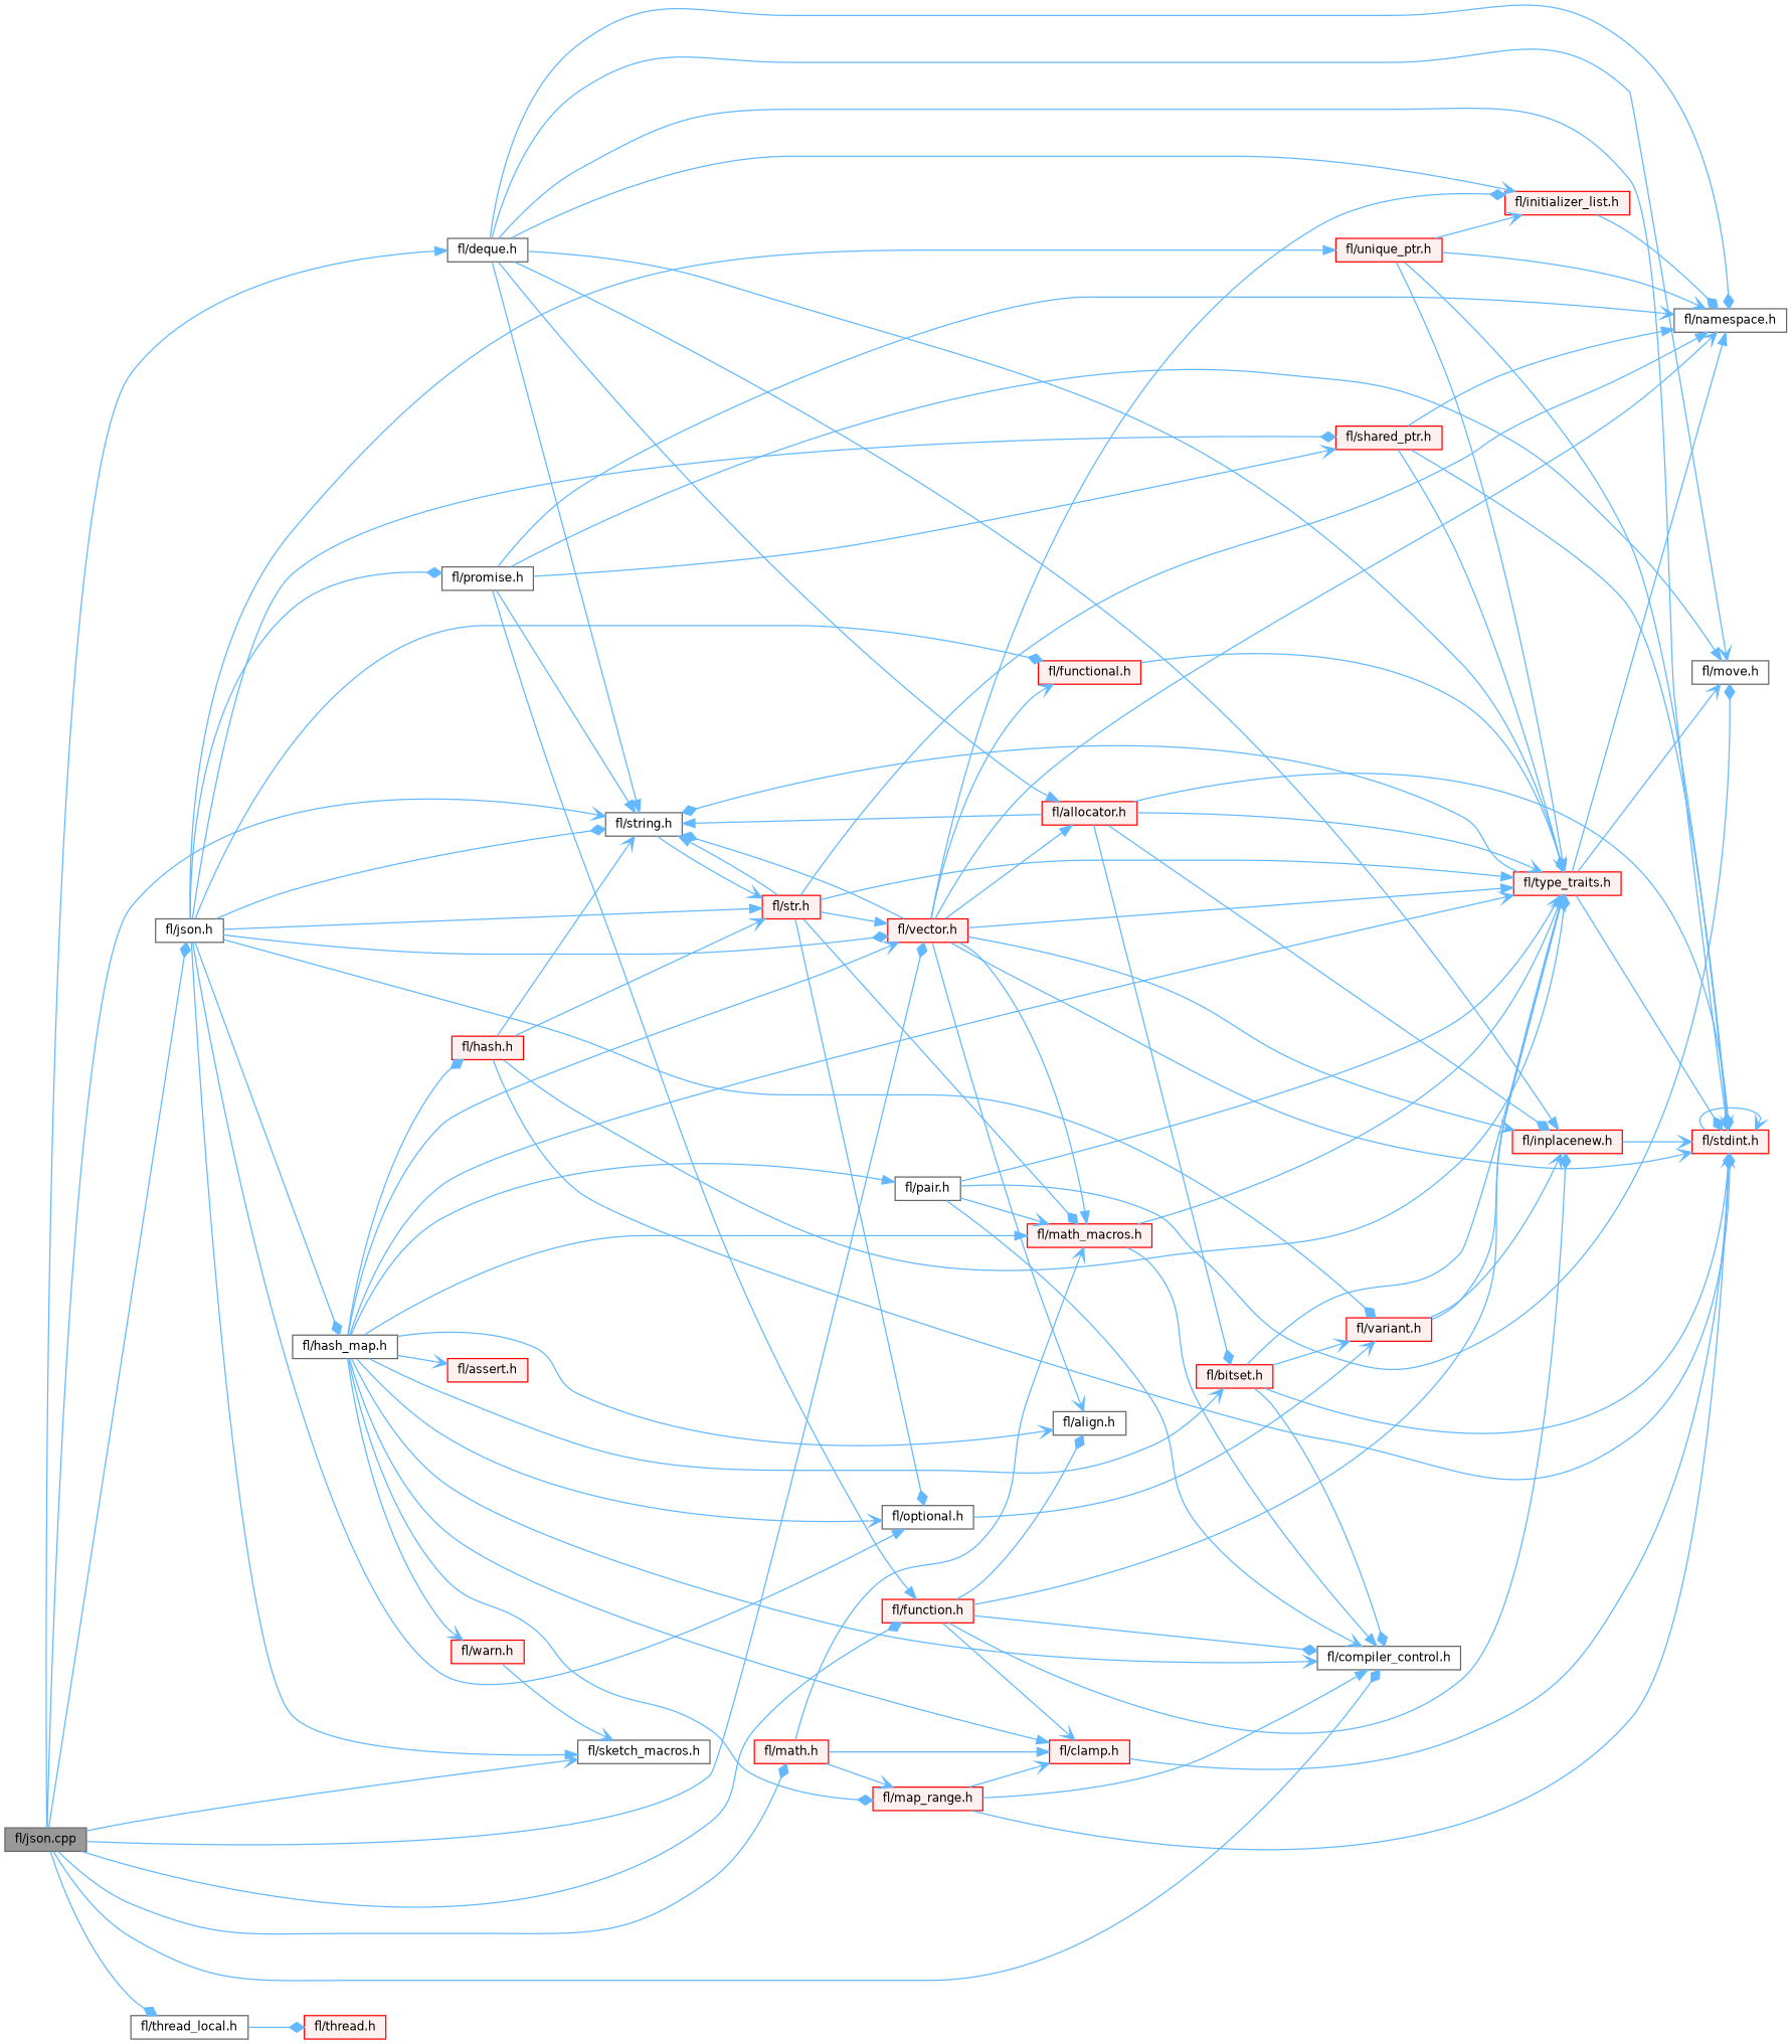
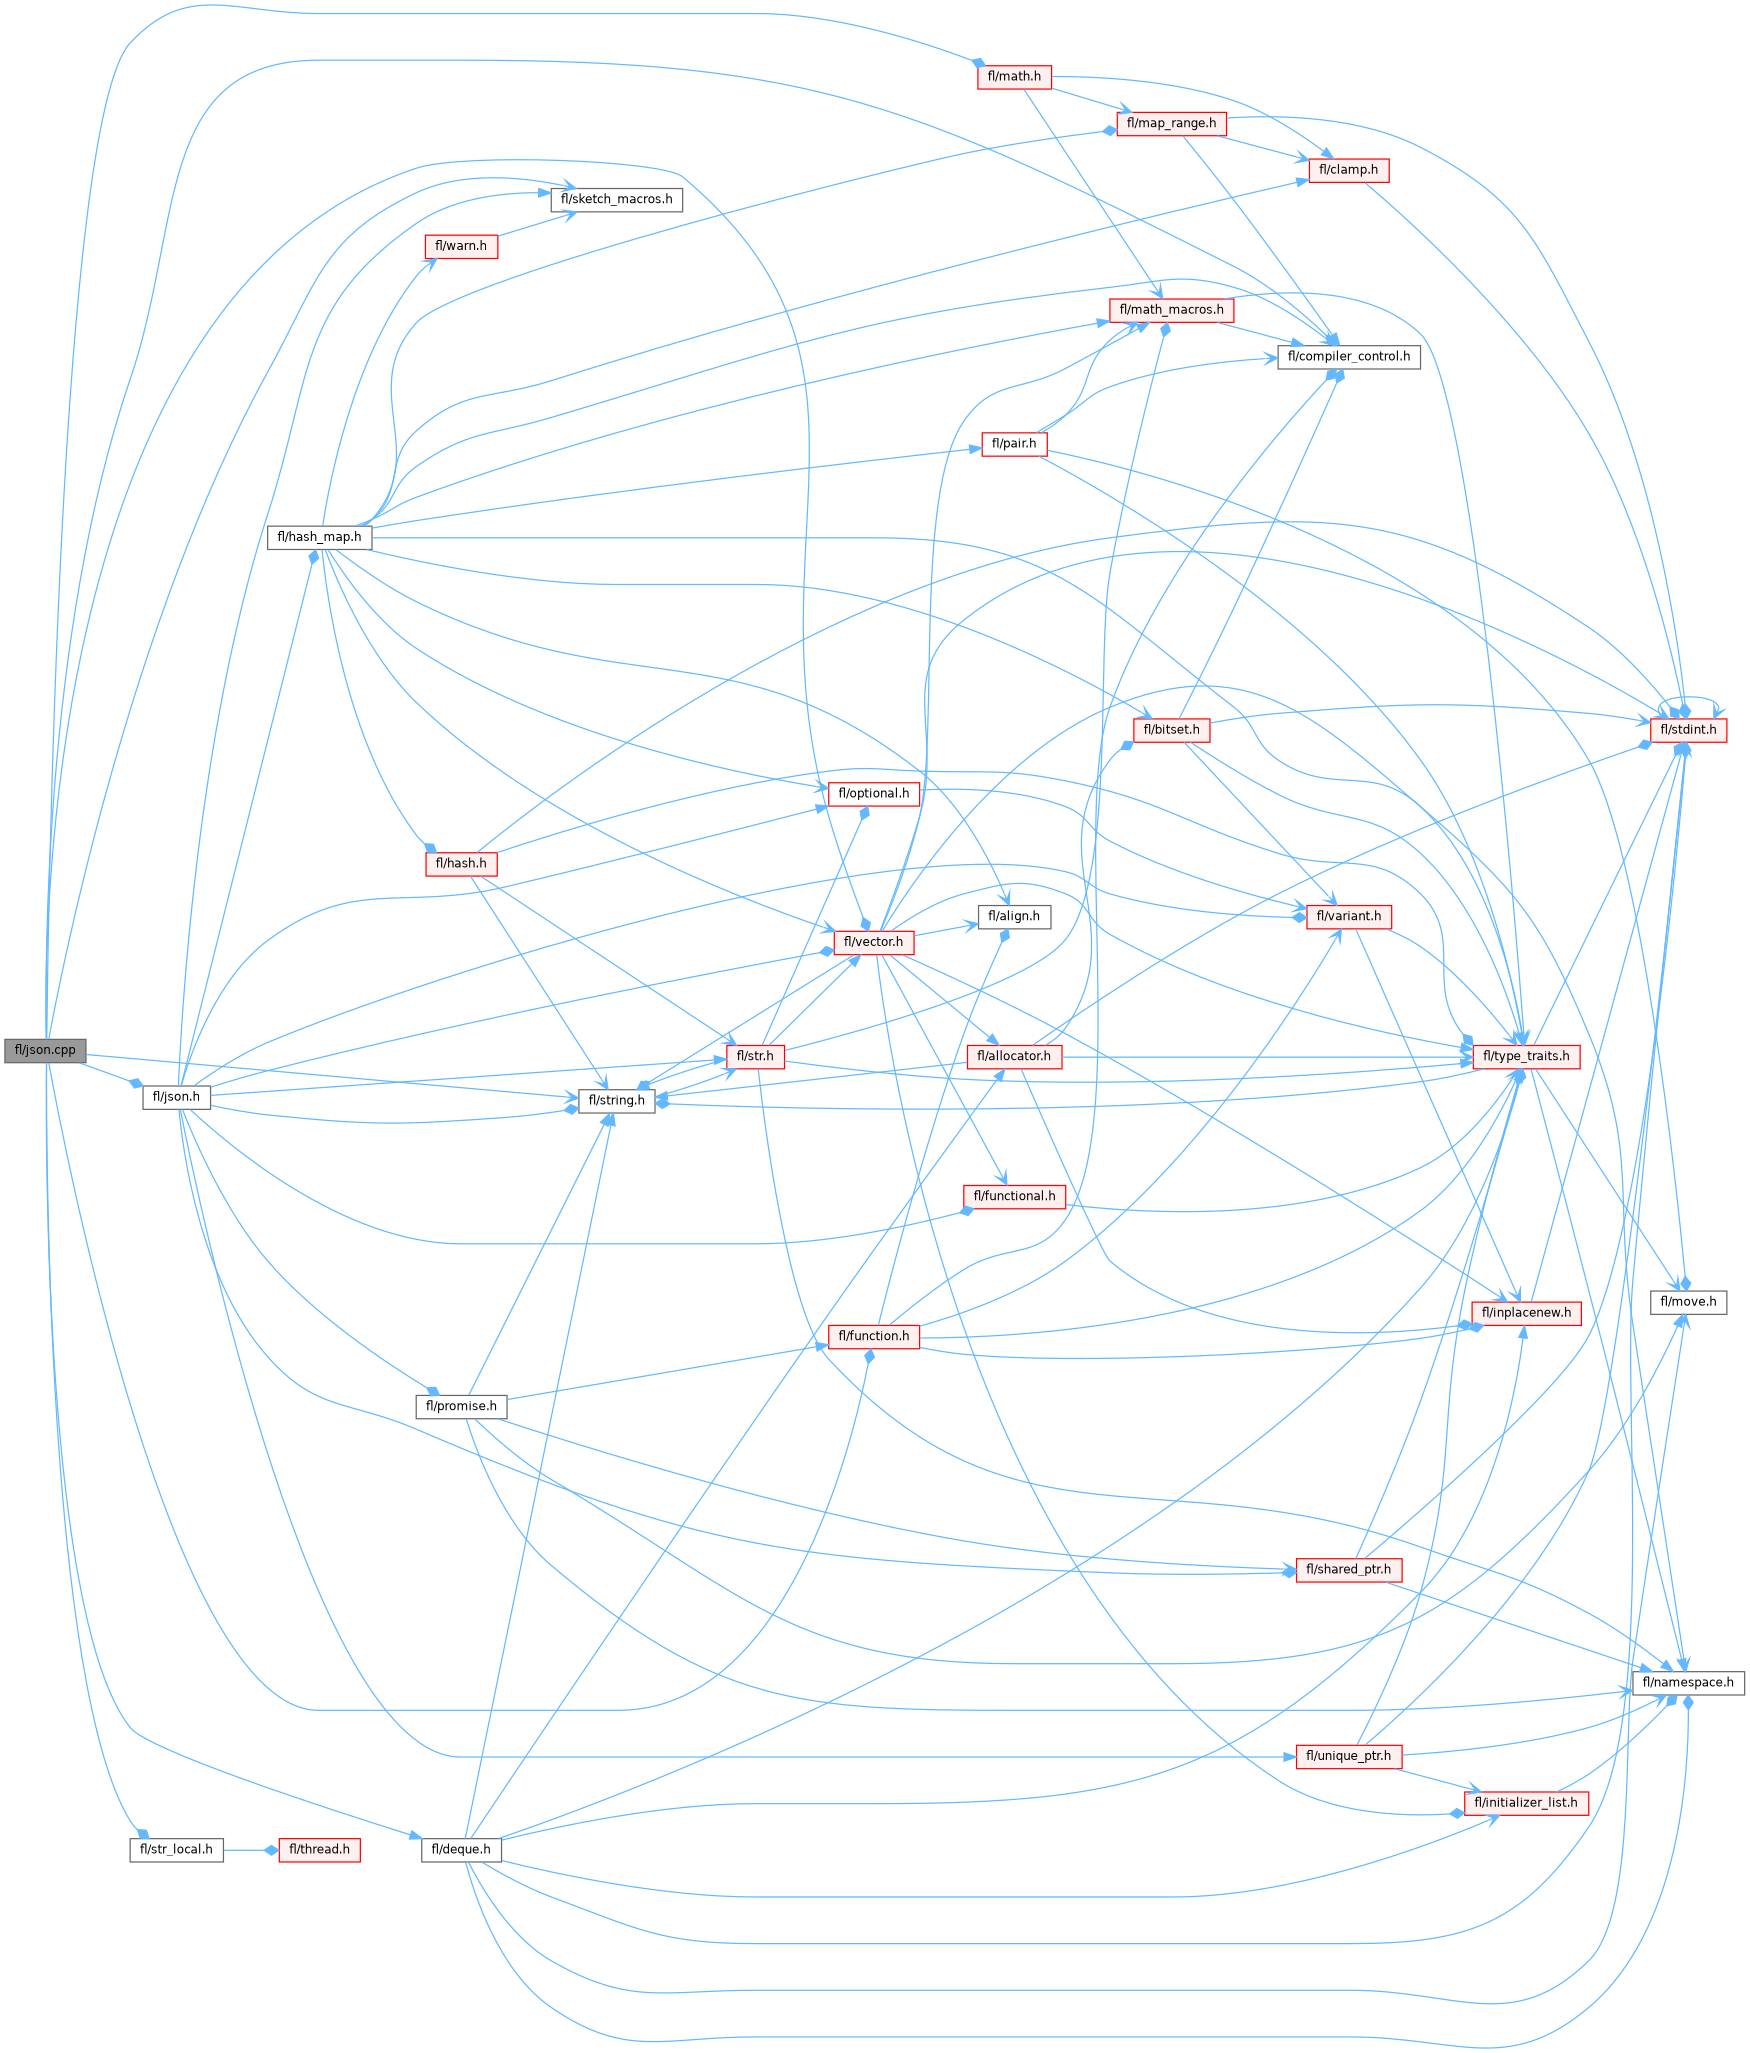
  digraph {
    rankdir=LR
    node [color=red fillcolor="#FFF0F0" fontname=Helvetica fontsize=10 shape=box style=filled]
    edge [arrowhead=vee color=steelblue1 fontname=Helvetica fontsize=10 labelfontname=Helvetica labelfontsize=10 style=solid]
    n1 [color=gray40 fillcolor=grey60 fontcolor=black height=0.2 label="fl/json.cpp" width=0.4]
    n2 [color=grey40 fillcolor=white height=0.2 label="fl/json.h" width=0.4]
    n3 [color=grey40 fillcolor=white height=0.2 label="fl/string.h" width=0.4]
    n4 [color=grey40 fillcolor=white height=0.2 label="fl/compiler_control.h" width=0.4]
    n5 [height=0.2 label="fl/vector.h" width=0.4]
    n6 [color=grey40 fillcolor=white height=0.2 label="fl/sketch_macros.h" width=0.4]
    n7 [height=0.2 label="fl/function.h" width=0.4]
    n8 [color=grey40 fillcolor=white height=0.2 label="fl/deque.h" width=0.4]
    n9 [height=0.2 label="fl/math.h" width=0.4]
-   n10 [color=grey40 fillcolor=white height=0.2 label="fl/thread_local.h" width=0.4]
+   n10 [color=grey40 fillcolor=white height=0.2 label="fl/str_local.h" width=0.4]
    n11 [height=0.2 label="fl/str.h" width=0.4]
-   n12 [color=grey40 fillcolor=white height=0.2 label="fl/optional.h" width=0.4]
+   n12 [fillcolor=white height=0.2 label="fl/optional.h" width=0.4]
    n13 [height=0.2 label="fl/variant.h" width=0.4]
    n14 [height=0.2 label="fl/functional.h" width=0.4]
    n15 [color=grey40 fillcolor=white height=0.2 label="fl/hash_map.h" width=0.4]
    n16 [height=0.2 label="fl/unique_ptr.h" width=0.4]
    n17 [height=0.2 label="fl/shared_ptr.h" width=0.4]
    n18 [color=grey40 fillcolor=white height=0.2 label="fl/promise.h" width=0.4]
    n19 [height=0.2 label="fl/math_macros.h" width=0.4]
    n20 [height=0.2 label="fl/type_traits.h" width=0.4]
    n21 [color=grey40 fillcolor=white height=0.2 label="fl/namespace.h" width=0.4]
    n22 [height=0.2 label="fl/stdint.h" width=0.4]
    n23 [height=0.2 label="fl/inplacenew.h" width=0.4]
    n24 [height=0.2 label="fl/initializer_list.h" width=0.4]
    n25 [height=0.2 label="fl/allocator.h" width=0.4]
    n26 [color=grey40 fillcolor=white height=0.2 label="fl/align.h" width=0.4]
    n27 [color=grey40 fillcolor=white height=0.2 label="fl/move.h" width=0.4]
    n28 [height=0.2 label="fl/clamp.h" width=0.4]
    n29 [height=0.2 label="fl/map_range.h" width=0.4]
    n30 [height=0.2 label="fl/thread.h" width=0.4]
    n31 [height=0.2 label="fl/warn.h" width=0.4]
    n32 [height=0.2 label="fl/bitset.h" width=0.4]
-   n33 [height=0.2 label="fl/assert.h" width=0.4]
    n34 [height=0.2 label="fl/hash.h" width=0.4]
-   n35 [color=grey40 fillcolor=white height=0.2 label="fl/pair.h" width=0.4]
+   n35 [fillcolor=white height=0.2 label="fl/pair.h" width=0.4]
    n1 -> n2 [arrowhead=diamond]
    n1 -> n3
    n1 -> n4 [arrowhead=diamond]
    n1 -> n5 [arrowhead=diamond]
    n1 -> n6
    n1 -> n7 [arrowhead=diamond]
    n1 -> n8 [arrowhead=normal]
    n1 -> n9 [arrowhead=diamond]
    n1 -> n10 [arrowhead=diamond]
    n2 -> n3 [arrowhead=diamond]
    n2 -> n5 [arrowhead=diamond]
    n2 -> n6 [arrowhead=normal]
    n2 -> n11 [arrowhead=normal]
    n2 -> n12 [arrowhead=normal]
    n2 -> n13 [arrowhead=diamond]
    n2 -> n14 [arrowhead=diamond]
    n2 -> n15 [arrowhead=diamond]
    n2 -> n16 [arrowhead=normal]
    n2 -> n17 [arrowhead=diamond]
    n2 -> n18 [arrowhead=diamond]
    n3 -> n11
    n5 -> n3 [arrowhead=diamond]
    n5 -> n14
    n5 -> n19 [arrowhead=normal]
    n5 -> n20 [arrowhead=normal]
    n5 -> n21
    n5 -> n22
    n5 -> n23
    n5 -> n24 [arrowhead=diamond]
    n5 -> n25 [arrowhead=normal]
    n5 -> n26
    n7 -> n4 [arrowhead=diamond]
-   n7 -> n28
+   n7 -> n13
    n7 -> n20
    n7 -> n23 [arrowhead=diamond]
    n7 -> n26 [arrowhead=diamond]
    n8 -> n3 [arrowhead=normal]
    n8 -> n20 [arrowhead=diamond]
    n8 -> n21 [arrowhead=diamond]
    n8 -> n22 [arrowhead=diamond]
    n8 -> n23 [arrowhead=normal]
    n8 -> n24
    n8 -> n25 [arrowhead=normal]
    n8 -> n27
    n9 -> n19
    n9 -> n28 [arrowhead=normal]
    n9 -> n29
    n10 -> n30 [arrowhead=diamond]
    n11 -> n3 [arrowhead=normal]
    n11 -> n5 [arrowhead=normal]
    n11 -> n12 [arrowhead=diamond]
    n11 -> n19 [arrowhead=diamond]
    n11 -> n20 [arrowhead=normal]
    n11 -> n21 [arrowhead=normal]
    n12 -> n13
    n13 -> n20
    n13 -> n23
    n14 -> n20
    n15 -> n4
    n15 -> n5
    n15 -> n12
    n15 -> n19 [arrowhead=normal]
    n15 -> n20
    n15 -> n26
    n15 -> n28 [arrowhead=normal]
    n15 -> n29 [arrowhead=diamond]
    n15 -> n31
    n15 -> n32
-   n15 -> n33
    n15 -> n34 [arrowhead=diamond]
    n15 -> n35 [arrowhead=normal]
    n16 -> n20 [arrowhead=normal]
    n16 -> n21
    n16 -> n22
    n16 -> n24
    n17 -> n20 [arrowhead=diamond]
    n17 -> n21 [arrowhead=normal]
    n17 -> n22 [arrowhead=diamond]
    n18 -> n3 [arrowhead=normal]
    n18 -> n7 [arrowhead=normal]
    n18 -> n17
    n18 -> n21
    n18 -> n27 [arrowhead=normal]
    n19 -> n4 [arrowhead=normal]
    n19 -> n20
    n20 -> n3 [arrowhead=diamond]
    n20 -> n21 [arrowhead=normal]
    n20 -> n22 [arrowhead=diamond]
    n20 -> n27
    n22 -> n22
    n23 -> n22
    n24 -> n21 [arrowhead=diamond]
    n25 -> n3 [arrowhead=normal]
    n25 -> n20
    n25 -> n22 [arrowhead=diamond]
    n25 -> n23 [arrowhead=diamond]
    n25 -> n32 [arrowhead=diamond]
    n28 -> n22 [arrowhead=diamond]
    n29 -> n4 [arrowhead=normal]
    n29 -> n22 [arrowhead=diamond]
    n29 -> n28
    n31 -> n6
    n32 -> n4 [arrowhead=diamond]
    n32 -> n13
    n32 -> n20 [arrowhead=normal]
    n32 -> n22
    n34 -> n3
    n34 -> n11
    n34 -> n20 [arrowhead=diamond]
    n34 -> n22 [arrowhead=diamond]
    n35 -> n4
    n35 -> n19
    n35 -> n20
    n35 -> n27 [arrowhead=diamond]
  }
